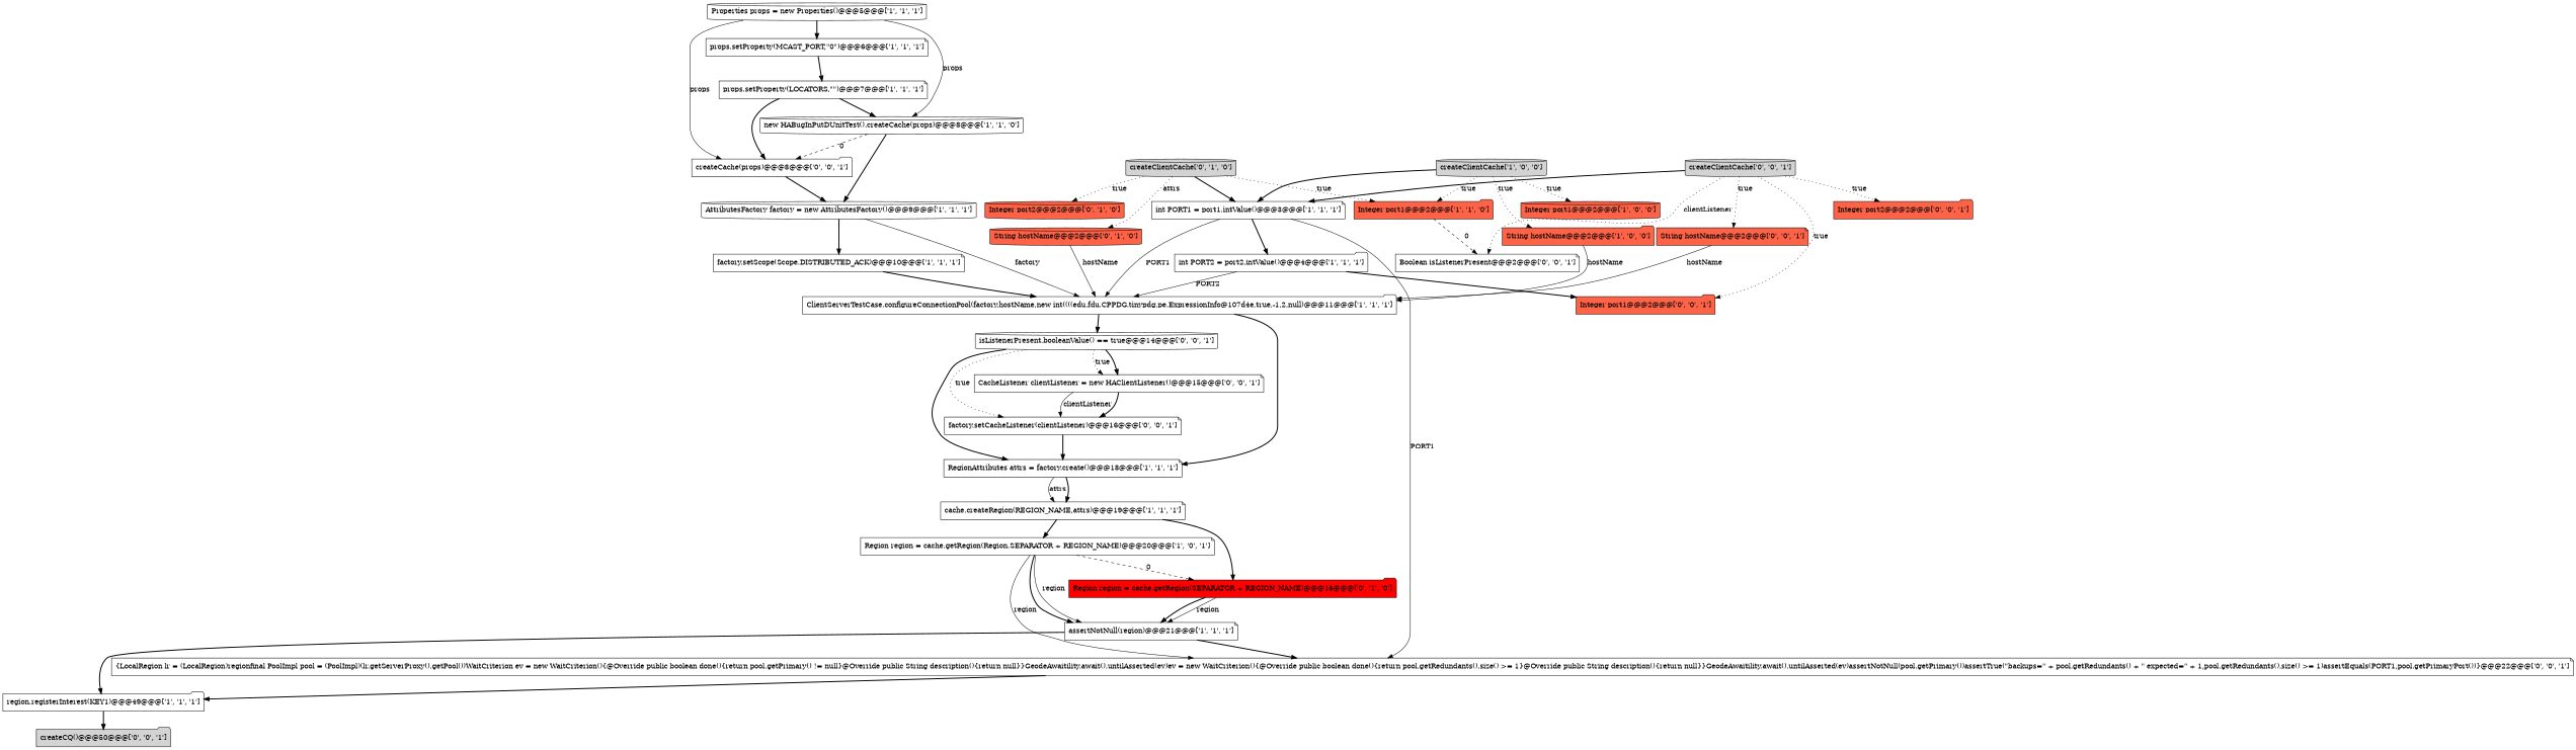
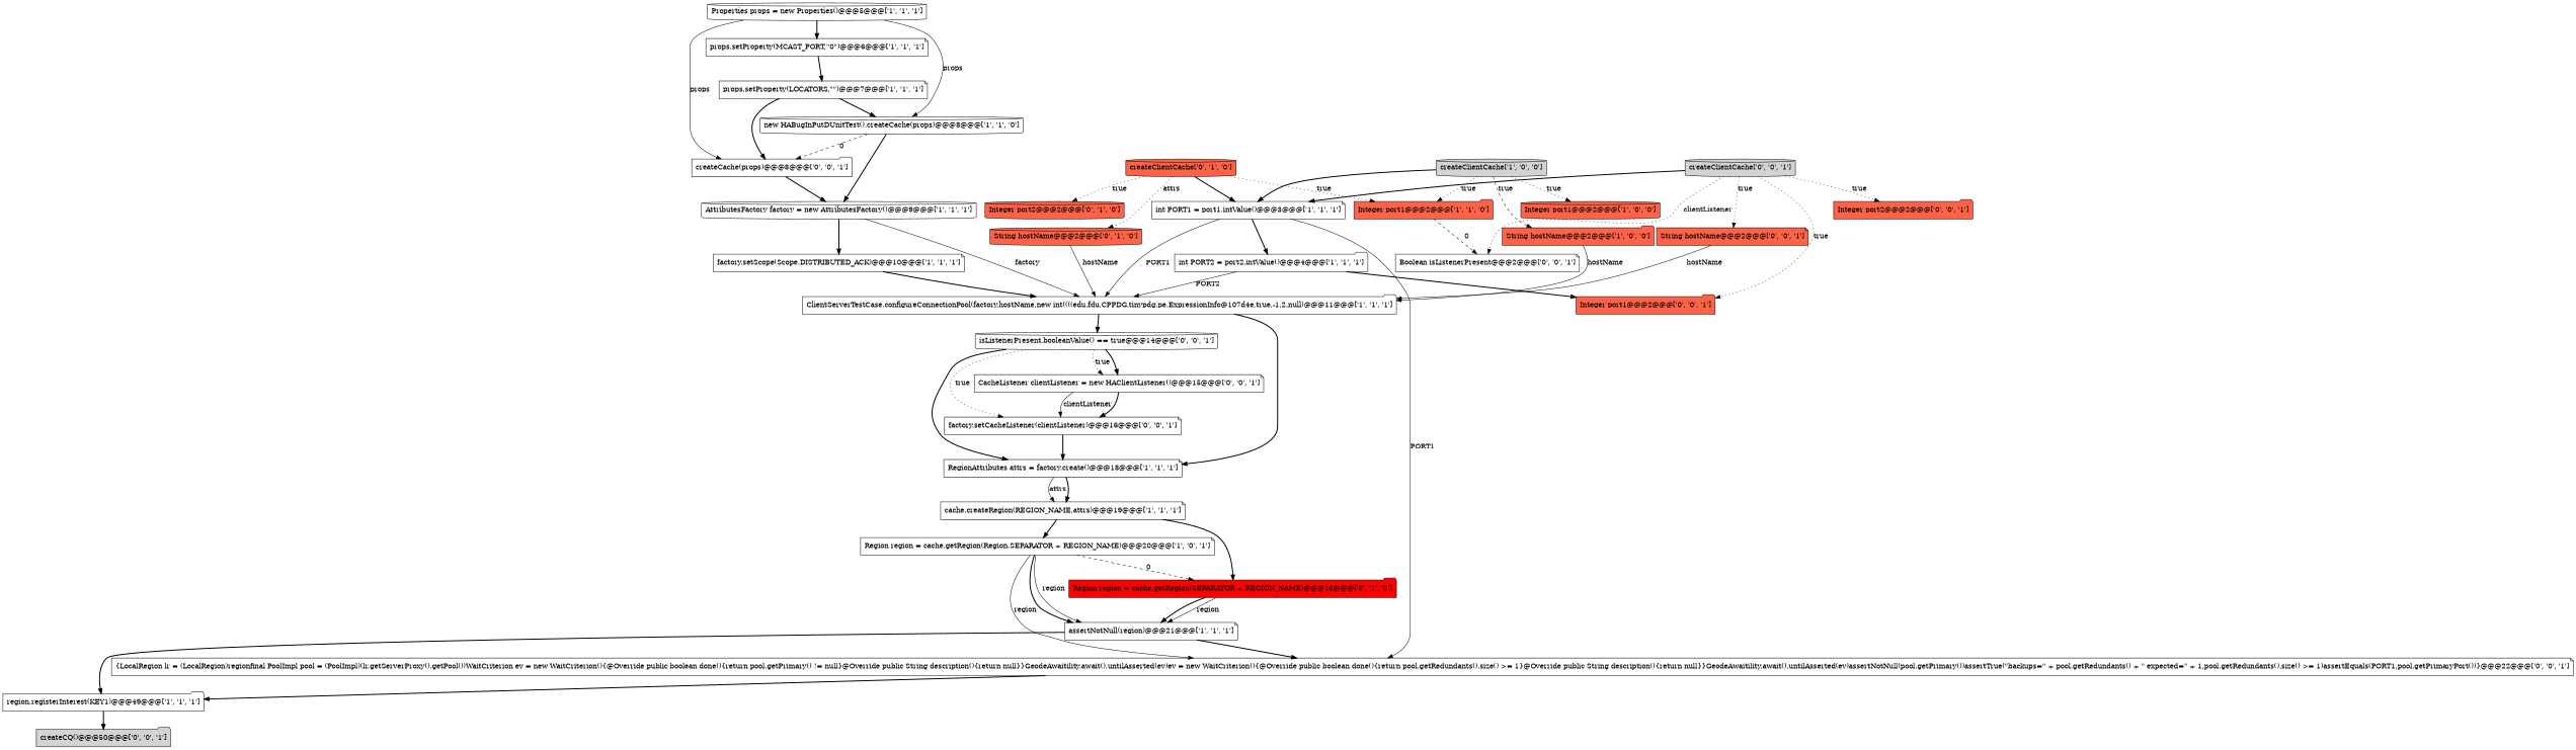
  digraph {
    node [fillcolor=white shape=note style=filled]
    edge [style=bold]
    n1 [label="props.setProperty(MCAST_PORT,\"0\")@@@6@@@['1', '1', '1']"]
    n2 [label="props.setProperty(LOCATORS,\"\")@@@7@@@['1', '1', '1']"]
    n3 [label="new HABugInPutDUnitTest().createCache(props)@@@8@@@['1', '1', '0']" shape=cylinder]
    n4 [label="createCache(props)@@@8@@@['0', '0', '1']" shape=folder]
    n5 [label="Properties props = new Properties()@@@5@@@['1', '1', '1']" shape=cylinder]
    n6 [label="AttributesFactory factory = new AttributesFactory()@@@9@@@['1', '1', '1']" shape=cylinder]
    n7 [label="ClientServerTestCase.configureConnectionPool(factory,hostName,new int((((edu.fdu.CPPDG.tinypdg.pe.ExpressionInfo@107d4e,true,-1,2,null)@@@11@@@['1', '1', '1']" shape=folder]
    n8 [label="factory.setScope(Scope.DISTRIBUTED_ACK)@@@10@@@['1', '1', '1']"]
    n9 [label="int PORT2 = port2.intValue()@@@4@@@['1', '1', '1']" shape=folder]
    n10 [fillcolor=tomato label="Integer port1@@@2@@@['0', '0', '1']" shape=folder]
    n11 [label="RegionAttributes attrs = factory.create()@@@18@@@['1', '1', '1']"]
    n12 [label="isListenerPresent.booleanValue() == true@@@14@@@['0', '0', '1']" shape=cylinder]
    n13 [fillcolor=lightgray label="createClientCache['1', '0', '0']" shape=cylinder]
    n14 [fillcolor=tomato label="String hostName@@@2@@@['1', '0', '0']" shape=folder]
    n15 [fillcolor=tomato label="Integer port1@@@2@@@['1', '0', '0']" shape=cylinder]
    n16 [fillcolor=tomato label="Integer port1@@@2@@@['1', '1', '0']" shape=folder]
    n17 [label="int PORT1 = port1.intValue()@@@3@@@['1', '1', '1']"]
    n18 [label="Boolean isListenerPresent@@@2@@@['0', '0', '1']"]
    n19 [label="{LocalRegion lr = (LocalRegion)regionfinal PoolImpl pool = (PoolImpl)(lr.getServerProxy().getPool())WaitCriterion ev = new WaitCriterion(){@Override public boolean done(){return pool.getPrimary() != null}@Override public String description(){return null}}GeodeAwaitility.await().untilAsserted(ev)ev = new WaitCriterion(){@Override public boolean done(){return pool.getRedundants().size() >= 1}@Override public String description(){return null}}GeodeAwaitility.await().untilAsserted(ev)assertNotNull(pool.getPrimary())assertTrue(\"backups=\" + pool.getRedundants() + \" expected=\" + 1,pool.getRedundants().size() >= 1)assertEquals(PORT1,pool.getPrimaryPort())}@@@22@@@['0', '0', '1']"]
    n20 [label="region.registerInterest(KEY1)@@@49@@@['1', '1', '1']" shape=folder]
    n21 [fillcolor=lightgray label="createCQ()@@@50@@@['0', '0', '1']" shape=folder]
    n22 [label="cache.createRegion(REGION_NAME,attrs)@@@19@@@['1', '1', '1']"]
    n23 [fillcolor=red label="Region region = cache.getRegion(SEPARATOR + REGION_NAME)@@@16@@@['0', '1', '0']" shape=folder]
    n24 [label="Region region = cache.getRegion(Region.SEPARATOR + REGION_NAME)@@@20@@@['1', '0', '1']"]
    n25 [label="assertNotNull(region)@@@21@@@['1', '1', '1']"]
    n26 [label="factory.setCacheListener(clientListener)@@@16@@@['0', '0', '1']"]
-   n27 [fillcolor=lightgray label="createClientCache['0', '1', '0']" shape=cylinder]
+   n27 [fillcolor=tomato label="createClientCache['0', '1', '0']" shape=cylinder]
    n28 [fillcolor=tomato label="Integer port2@@@2@@@['0', '1', '0']" shape=cylinder]
    n29 [fillcolor=tomato label="String hostName@@@2@@@['0', '1', '0']" shape=cylinder]
    n30 [fillcolor=tomato label="String hostName@@@2@@@['0', '0', '1']"]
    n31 [fillcolor=lightgray label="createClientCache['0', '0', '1']" shape=cylinder]
    n32 [fillcolor=tomato label="Integer port2@@@2@@@['0', '0', '1']" shape=folder]
    n33 [label="CacheListener clientListener = new HAClientListener()@@@15@@@['0', '0', '1']"]
    n1 -> n2
    n2 -> n3
    n2 -> n4
    n3 -> n4 [label=0 style=dashed]
    n3 -> n6
    n4 -> n6
    n5 -> n1
    n5 -> n3 [label=props style=solid]
    n5 -> n4 [label=props style=solid]
    n6 -> n7 [label=factory style=solid]
    n6 -> n8
    n7 -> n11
    n7 -> n12
    n8 -> n7
    n9 -> n7 [label=PORT2 style=solid]
    n9 -> n10
    n11 -> n22
    n11 -> n22 [label=attrs style=solid]
    n12 -> n11
    n12 -> n26 [label=true style=dotted]
    n12 -> n33
    n12 -> n33 [label=true style=dotted]
-   n13 -> n14 [label=true style=dotted]
+   n13 -> n14 [label=true style=dashed]
    n13 -> n15 [label=true style=dotted]
    n13 -> n16 [label=true style=dotted]
    n13 -> n17
    n14 -> n7 [label=hostName style=solid]
    n16 -> n18 [label=0 style=dashed]
    n17 -> n7 [label=PORT1 style=solid]
    n17 -> n9
    n17 -> n19 [label=PORT1 style=solid]
    n19 -> n20
    n20 -> n21
    n22 -> n23
    n22 -> n24
    n23 -> n25 [label=region style=solid]
    n23 -> n25
    n24 -> n19 [label=region style=solid]
    n24 -> n23 [label=0 style=dashed]
    n24 -> n25 [label=region style=solid]
    n24 -> n25
    n25 -> n19
    n25 -> n20
    n26 -> n11
    n27 -> n16 [label=true style=dotted]
    n27 -> n17
    n27 -> n28 [label=true style=dotted]
    n27 -> n29 [label=attrs style=dotted]
    n29 -> n7 [label=hostName style=solid]
    n30 -> n7 [label=hostName style=solid]
    n31 -> n10 [label=true style=dotted]
    n31 -> n17
    n31 -> n18 [label=clientListener style=dotted]
    n31 -> n30 [label=true style=dotted]
    n31 -> n32 [label=true style=dotted]
    n33 -> n26 [label=clientListener style=solid]
    n33 -> n26
  }
